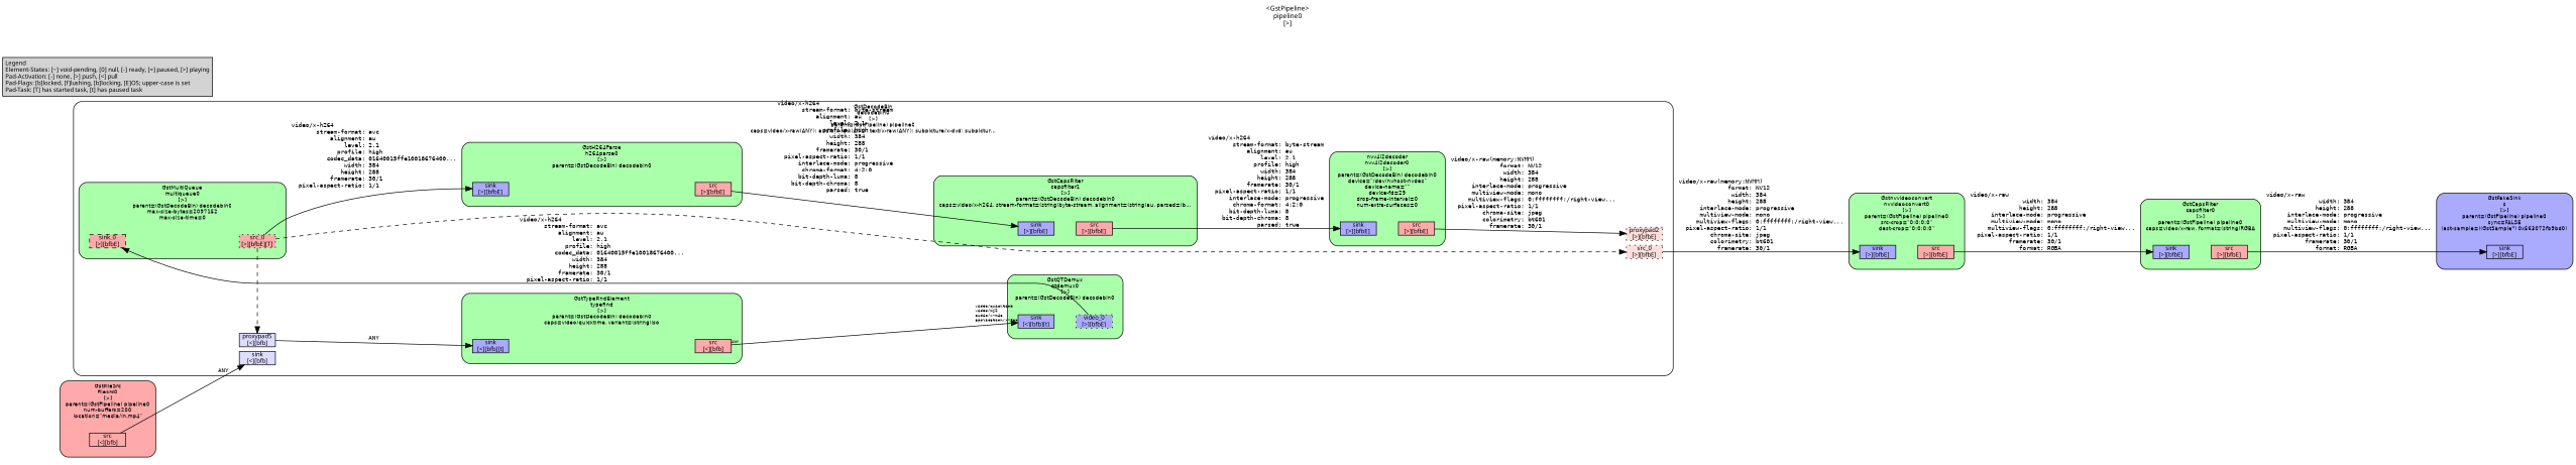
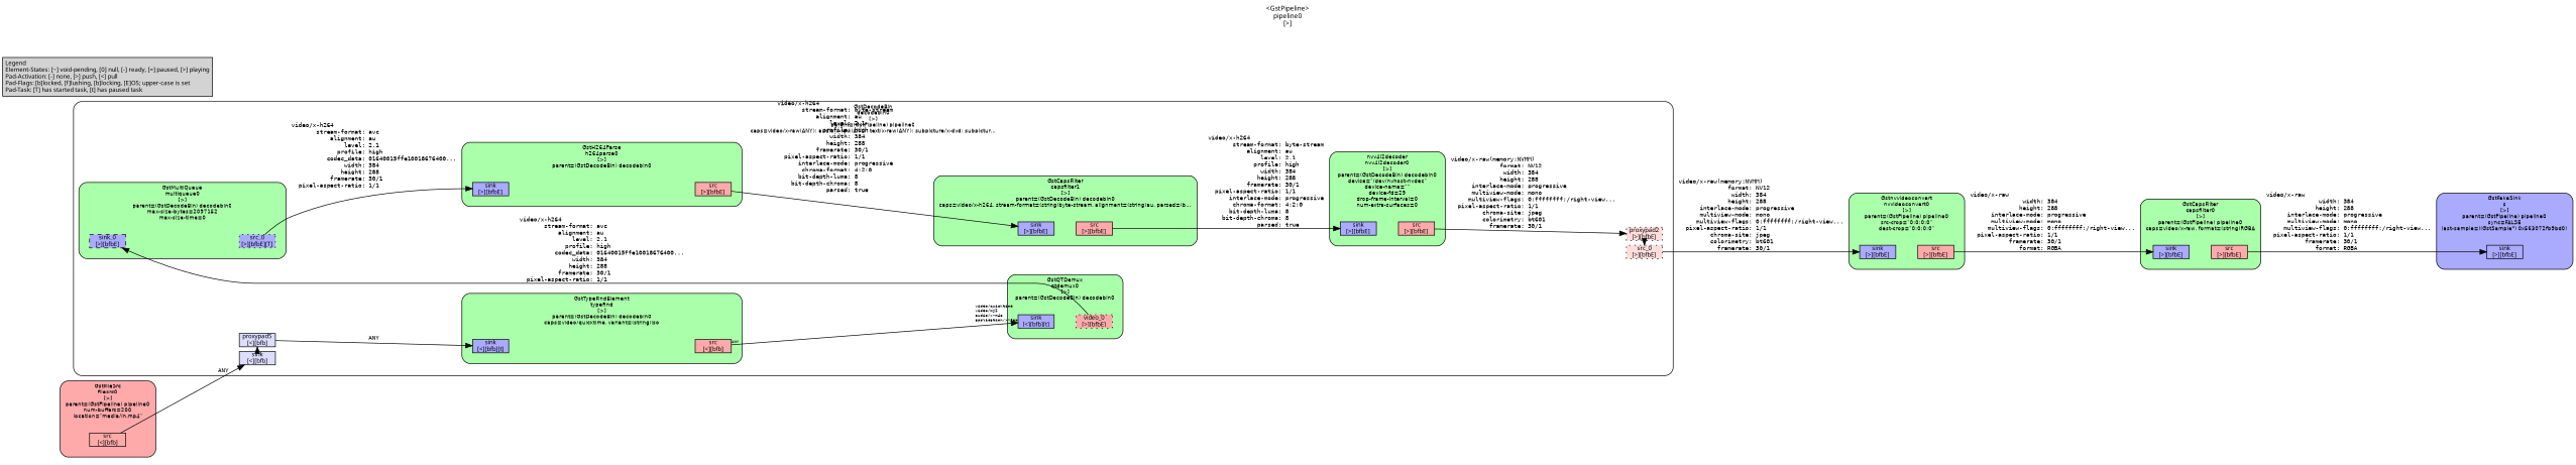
  digraph {
    fontname=sans
    fontsize=10
    label="<GstPipeline>\npipeline0\n[>]"
    labelloc=t
    nodesep=.1
    rankdir=LR
    ranksep=.2
    node [color=black fillcolor="#aaaaff" fontname=sans fontsize=9 margin="0.0,0.0" shape=box style="filled,solid"]
    edge [fontname=monospace fontsize=9 labelfontsize=6]
    n1 [height=0.2 label="sink\n[>][bfbE]"]
    n2 [fillcolor="#ffaaaa" height=0.2 label="src\n[>][bfbE]"]
    n3 [height=0.2 label="sink\n[>][bfbE]"]
    n4 [height=0.2 label="sink\n[>][bfbE]"]
    n5 [fillcolor="#ffaaaa" height=0.2 label="src\n[>][bfbE]"]
    n6 [fillcolor="#ddddff" height=0.2 label="proxypad5\n[<][bfb]"]
    n7 [fillcolor="#ddddff" height=0.2 label="sink\n[<][bfb]"]
    n8 [fillcolor="#ffdddd" height=0.2 label="proxypad2\n[>][bfbE]" style="filled,dotted"]
    n9 [fillcolor="#ffdddd" height=0.2 label="src_0\n[>][bfbE]" style="filled,dotted"]
    n10 [height=0.2 label="sink\n[>][bfbE]"]
    n11 [fillcolor="#ffaaaa" height=0.2 label="src\n[>][bfbE]"]
    n12 [height=0.2 label="sink\n[>][bfbE]"]
    n13 [fillcolor="#ffaaaa" height=0.2 label="src\n[>][bfbE]"]
    n14 [height=0.2 label="sink\n[>][bfbE]"]
    n15 [fillcolor="#ffaaaa" height=0.2 label="src\n[>][bfbE]"]
-   n16 [fillcolor="#ffaaaa" height=0.2 label="sink_0\n[>][bfbE]" style="filled,dashed"]
-   n17 [fillcolor="#ffaaaa" height=0.2 label="src_0\n[>][bfbE][T]" style="filled,dotted"]
+   n16 [height=0.2 label="sink_0\n[>][bfbE]" style="filled,dashed"]
+   n17 [height=0.2 label="src_0\n[>][bfbE][T]" style="filled,dotted"]
    n18 [height=0.2 label="sink\n[<][bfb][t]"]
-   n19 [height=0.2 label="video_0\n[>][bfbE]" style="filled,dotted"]
+   n19 [fillcolor="#ffaaaa" height=0.2 label="video_0\n[>][bfbE]" style="filled,dotted"]
    n20 [height=0.2 label="sink\n[<][bfb][t]"]
    n21 [fillcolor="#ffaaaa" height=0.2 label="src\n[<][bfb]"]
    n22 [fillcolor="#ffaaaa" height=0.2 label="src\n[<][bfb]"]
    n23 [label="Legend\lElement-States: [~] void-pending, [0] null, [-] ready, [=] paused, [>] playing\lPad-Activation: [-] none, [>] push, [<] pull\lPad-Flags: [b]locked, [f]lushing, [b]locking, [E]OS; upper-case is set\lPad-Task: [T] has started task, [t] has paused task\l" margin="0.05,0.05" style=filled color="" fillcolor=""]
    subgraph cluster_1 {
      color=black
      fillcolor="#aaffaa"
      fontname="Bitstream Vera Sans"
      fontsize=8
      label="GstCapsFilter\ncapsfilter0\n[>]\nparent=(GstPipeline) pipeline0\ncaps=video/x-raw, format=(string)RGBA"
      style="filled,rounded"
      subgraph cluster_2 {
        color=black
        fillcolor="#aaffaa"
        fontname="Bitstream Vera Sans"
        fontsize=8
        label=""
        style=invis
        n1
      }
      subgraph cluster_3 {
        color=black
        fillcolor="#aaffaa"
        fontname="Bitstream Vera Sans"
        fontsize=8
        label=""
        style=invis
        n2
      }
    }
    subgraph cluster_4 {
      color=black
      fillcolor="#aaaaff"
      fontname="Bitstream Vera Sans"
      fontsize=8
      label="GstFakeSink\ns\n[>]\nparent=(GstPipeline) pipeline0\nsync=FALSE\nlast-sample=((GstSample*) 0x563072fb9bd0)"
      style="filled,rounded"
      subgraph cluster_5 {
        color=black
        fillcolor="#aaaaff"
        fontname="Bitstream Vera Sans"
        fontsize=8
        label=""
        style=invis
        n3
      }
    }
    subgraph cluster_6 {
      color=black
      fillcolor="#aaffaa"
      fontname="Bitstream Vera Sans"
      fontsize=8
      label="Gstnvvideoconvert\nnvvideoconvert0\n[>]\nparent=(GstPipeline) pipeline0\nsrc-crop=\"0:0:0:0\"\ndest-crop=\"0:0:0:0\""
      style="filled,rounded"
      subgraph cluster_7 {
        color=black
        fillcolor="#aaffaa"
        fontname="Bitstream Vera Sans"
        fontsize=8
        label=""
        style=invis
        n4
      }
      subgraph cluster_8 {
        color=black
        fillcolor="#aaffaa"
        fontname="Bitstream Vera Sans"
        fontsize=8
        label=""
        style=invis
        n5
      }
    }
    subgraph cluster_9 {
      color=black
      fillcolor="#ffffff"
      fontname="Bitstream Vera Sans"
      fontsize=8
      label="GstDecodeBin\ndecodebin0\n[>]\nparent=(GstPipeline) pipeline0\ncaps=video/x-raw(ANY); audio/x-raw(ANY); text/x-raw(ANY); subpicture/x-dvd; subpictur…"
      style="filled,rounded"
      subgraph cluster_10 {
        color=black
        fillcolor="#ffffff"
        fontname="Bitstream Vera Sans"
        fontsize=8
        label=""
        style=invis
        n6
        n7
      }
      subgraph cluster_11 {
        color=black
        fillcolor="#ffffff"
        fontname="Bitstream Vera Sans"
        fontsize=8
        label=""
        style=invis
        n8
        n9
      }
      subgraph cluster_12 {
        color=black
        fillcolor="#aaffaa"
        fontname="Bitstream Vera Sans"
        fontsize=8
        label="nvv4l2decoder\nnvv4l2decoder0\n[>]\nparent=(GstDecodeBin) decodebin0\ndevice=\"/dev/nvhost-nvdec\"\ndevice-name=\"\"\ndevice-fd=29\ndrop-frame-interval=0\nnum-extra-surfaces=0"
        style="filled,rounded"
        subgraph cluster_13 {
          color=black
          fillcolor="#aaffaa"
          fontname="Bitstream Vera Sans"
          fontsize=8
          label=""
          style=invis
          n10
        }
        subgraph cluster_14 {
          color=black
          fillcolor="#aaffaa"
          fontname="Bitstream Vera Sans"
          fontsize=8
          label=""
          style=invis
          n11
        }
      }
      subgraph cluster_15 {
        color=black
        fillcolor="#aaffaa"
        fontname="Bitstream Vera Sans"
        fontsize=8
        label="GstCapsFilter\ncapsfilter1\n[>]\nparent=(GstDecodeBin) decodebin0\ncaps=video/x-h264, stream-format=(string)byte-stream, alignment=(string)au, parsed=(b…"
        style="filled,rounded"
        subgraph cluster_16 {
          color=black
          fillcolor="#aaffaa"
          fontname="Bitstream Vera Sans"
          fontsize=8
          label=""
          style=invis
          n12
        }
        subgraph cluster_17 {
          color=black
          fillcolor="#aaffaa"
          fontname="Bitstream Vera Sans"
          fontsize=8
          label=""
          style=invis
          n13
        }
      }
      subgraph cluster_18 {
        color=black
        fillcolor="#aaffaa"
        fontname="Bitstream Vera Sans"
        fontsize=8
        label="GstH264Parse\nh264parse0\n[>]\nparent=(GstDecodeBin) decodebin0"
        style="filled,rounded"
        subgraph cluster_19 {
          color=black
          fillcolor="#aaffaa"
          fontname="Bitstream Vera Sans"
          fontsize=8
          label=""
          style=invis
          n14
        }
        subgraph cluster_20 {
          color=black
          fillcolor="#aaffaa"
          fontname="Bitstream Vera Sans"
          fontsize=8
          label=""
          style=invis
          n15
        }
      }
      subgraph cluster_21 {
        color=black
        fillcolor="#aaffaa"
        fontname="Bitstream Vera Sans"
        fontsize=8
        label="GstMultiQueue\nmultiqueue0\n[>]\nparent=(GstDecodeBin) decodebin0\nmax-size-bytes=2097152\nmax-size-time=0"
        style="filled,rounded"
        subgraph cluster_22 {
          color=black
          fillcolor="#aaffaa"
          fontname="Bitstream Vera Sans"
          fontsize=8
          label=""
          style=invis
          n16
        }
        subgraph cluster_23 {
          color=black
          fillcolor="#aaffaa"
          fontname="Bitstream Vera Sans"
          fontsize=8
          label=""
          style=invis
          n17
        }
      }
      subgraph cluster_24 {
        color=black
        fillcolor="#aaffaa"
        fontname="Bitstream Vera Sans"
        fontsize=8
        label="GstQTDemux\nqtdemux0\n[>]\nparent=(GstDecodeBin) decodebin0"
        style="filled,rounded"
        subgraph cluster_25 {
          color=black
          fillcolor="#aaffaa"
          fontname="Bitstream Vera Sans"
          fontsize=8
          label=""
          style=invis
          n18
        }
        subgraph cluster_26 {
          color=black
          fillcolor="#aaffaa"
          fontname="Bitstream Vera Sans"
          fontsize=8
          label=""
          style=invis
          n19
        }
      }
      subgraph cluster_27 {
        color=black
        fillcolor="#aaffaa"
        fontname="Bitstream Vera Sans"
        fontsize=8
        label="GstTypeFindElement\ntypefind\n[>]\nparent=(GstDecodeBin) decodebin0\ncaps=video/quicktime, variant=(string)iso"
        style="filled,rounded"
        subgraph cluster_28 {
          color=black
          fillcolor="#aaffaa"
          fontname="Bitstream Vera Sans"
          fontsize=8
          label=""
          style=invis
          n20
        }
        subgraph cluster_29 {
          color=black
          fillcolor="#aaffaa"
          fontname="Bitstream Vera Sans"
          fontsize=8
          label=""
          style=invis
          n21
        }
      }
    }
    subgraph cluster_30 {
      color=black
      fillcolor="#ffaaaa"
      fontname="Bitstream Vera Sans"
      fontsize=8
      label="GstFileSrc\nfilesrc0\n[>]\nparent=(GstPipeline) pipeline0\nnum-buffers=200\nlocation=\"media/in.mp4\""
      style="filled,rounded"
      subgraph cluster_31 {
        color=black
        fillcolor="#ffaaaa"
        fontname="Bitstream Vera Sans"
        fontsize=8
        label=""
        style=invis
        n22
      }
    }
    n1 -> n2 [style=invis]
    n2 -> n3 [label="video/x-raw\l               width: 384\l              height: 288\l      interlace-mode: progressive\l      multiview-mode: mono\l     multiview-flags: 0:ffffffff:/right-view...\l  pixel-aspect-ratio: 1/1\l           framerate: 30/1\l              format: RGBA\l"]
    n4 -> n5 [style=invis]
    n5 -> n1 [label="video/x-raw\l               width: 384\l              height: 288\l      interlace-mode: progressive\l      multiview-mode: mono\l     multiview-flags: 0:ffffffff:/right-view...\l  pixel-aspect-ratio: 1/1\l           framerate: 30/1\l              format: RGBA\l"]
    n6 -> n20 [label=ANY]
-   n17 -> n6 [minlen=0 style=dashed]
+   n7 -> n6 [minlen=0 style=dashed]
    n7 -> n9 [style=invis]
-   n17 -> n9 [minlen=0 style=dashed]
+   n8 -> n9 [minlen=0 style=dashed]
    n9 -> n4 [label="video/x-raw(memory:NVMM)\l              format: NV12\l               width: 384\l              height: 288\l      interlace-mode: progressive\l      multiview-mode: mono\l     multiview-flags: 0:ffffffff:/right-view...\l  pixel-aspect-ratio: 1/1\l         chroma-site: jpeg\l         colorimetry: bt601\l           framerate: 30/1\l"]
    n10 -> n11 [style=invis]
    n11 -> n8 [label="video/x-raw(memory:NVMM)\l              format: NV12\l               width: 384\l              height: 288\l      interlace-mode: progressive\l      multiview-mode: mono\l     multiview-flags: 0:ffffffff:/right-view...\l  pixel-aspect-ratio: 1/1\l         chroma-site: jpeg\l         colorimetry: bt601\l           framerate: 30/1\l"]
    n12 -> n13 [style=invis]
    n13 -> n10 [label="video/x-h264\l       stream-format: byte-stream\l           alignment: au\l               level: 2.1\l             profile: high\l               width: 384\l              height: 288\l           framerate: 30/1\l  pixel-aspect-ratio: 1/1\l      interlace-mode: progressive\l       chroma-format: 4:2:0\l      bit-depth-luma: 8\l    bit-depth-chroma: 8\l              parsed: true\l"]
    n14 -> n15 [style=invis]
    n15 -> n12 [label="video/x-h264\l       stream-format: byte-stream\l           alignment: au\l               level: 2.1\l             profile: high\l               width: 384\l              height: 288\l           framerate: 30/1\l  pixel-aspect-ratio: 1/1\l      interlace-mode: progressive\l       chroma-format: 4:2:0\l      bit-depth-luma: 8\l    bit-depth-chroma: 8\l              parsed: true\l"]
    n16 -> n17 [style=invis]
    n17 -> n14 [label="video/x-h264\l       stream-format: avc\l           alignment: au\l               level: 2.1\l             profile: high\l          codec_data: 01640015ffe10018676400...\l               width: 384\l              height: 288\l           framerate: 30/1\l  pixel-aspect-ratio: 1/1\l"]
    n18 -> n19 [style=invis]
    n19 -> n16 [label="video/x-h264\l       stream-format: avc\l           alignment: au\l               level: 2.1\l             profile: high\l          codec_data: 01640015ffe10018676400...\l               width: 384\l              height: 288\l           framerate: 30/1\l  pixel-aspect-ratio: 1/1\l"]
    n20 -> n21 [style=invis]
    n21 -> n18 [headlabel="video/quicktime\lvideo/mj2\laudio/x-m4a\lapplication/x-3gp\l" label="                                                  " labelangle=0 labeldistance=10 taillabel=ANY]
    n22 -> n7 [label=ANY]
  }
